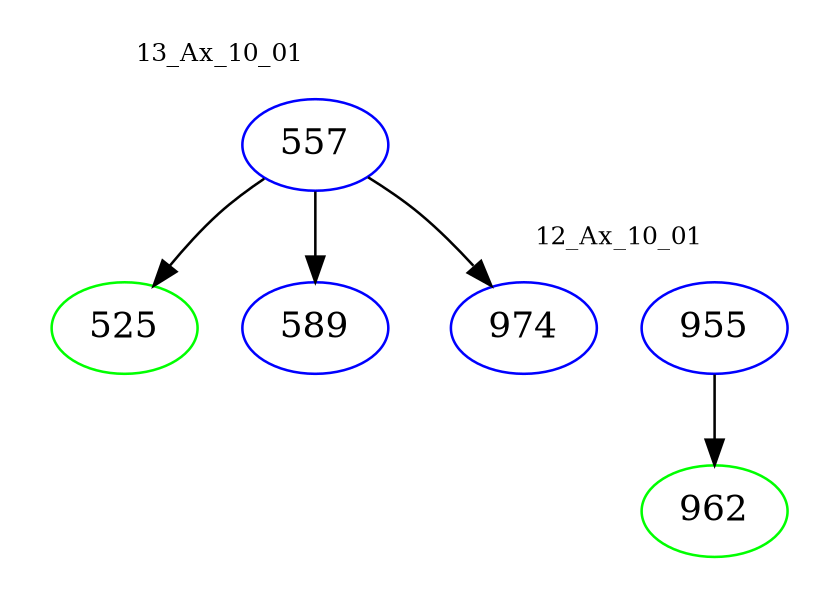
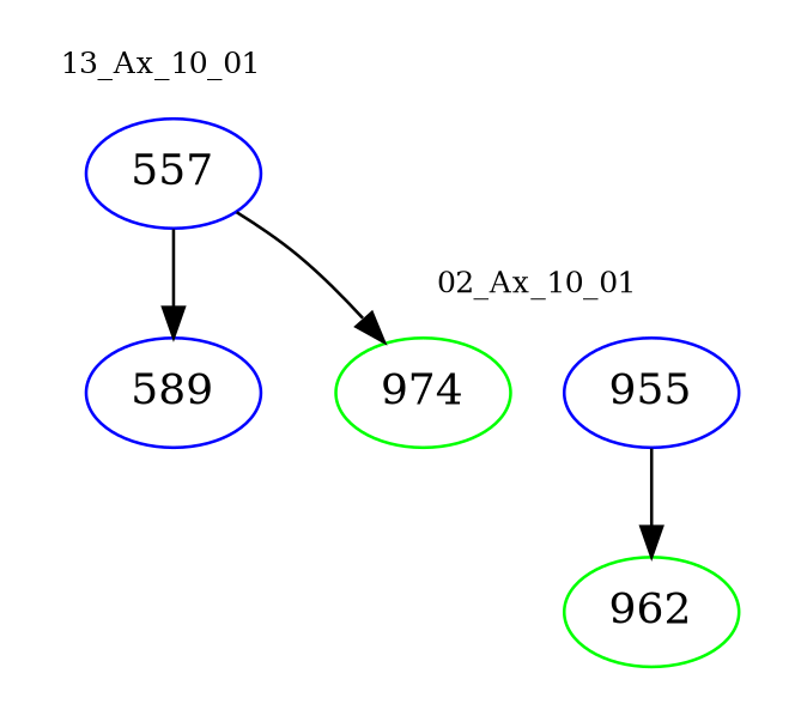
  digraph {
    node [color=blue]
    edge [color=black]
    n1 [label=557]
-   n2 [color=green label=525]
    n3 [label=589]
    n4 [label=955]
-   n5 [label=974]
+   n5 [color=green label=974]
    n6 [color=green label=962]
    subgraph cluster_1 {
      color=white
      fontsize=10
      label="13_Ax_10_01"
      n1
-     n2
      n3
    }
    subgraph cluster_2 {
      color=white
      fontsize=10
-     label="12_Ax_10_01"
+     label="02_Ax_10_01"
      n4
      n5
      n6
    }
-   n1 -> n2
    n1 -> n3
    n1 -> n5
    n4 -> n6
  }
